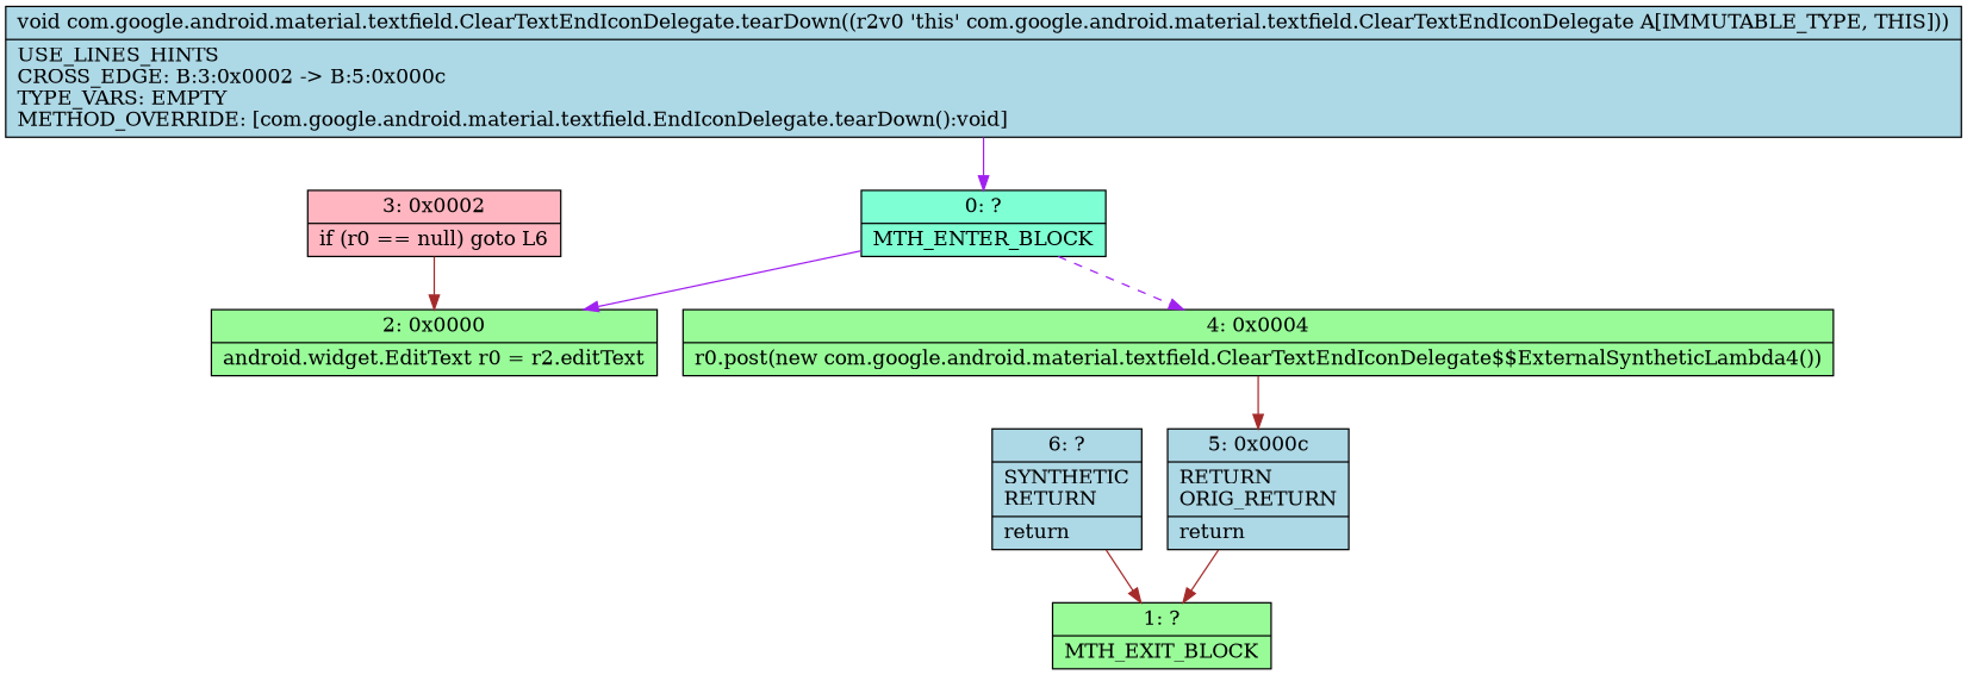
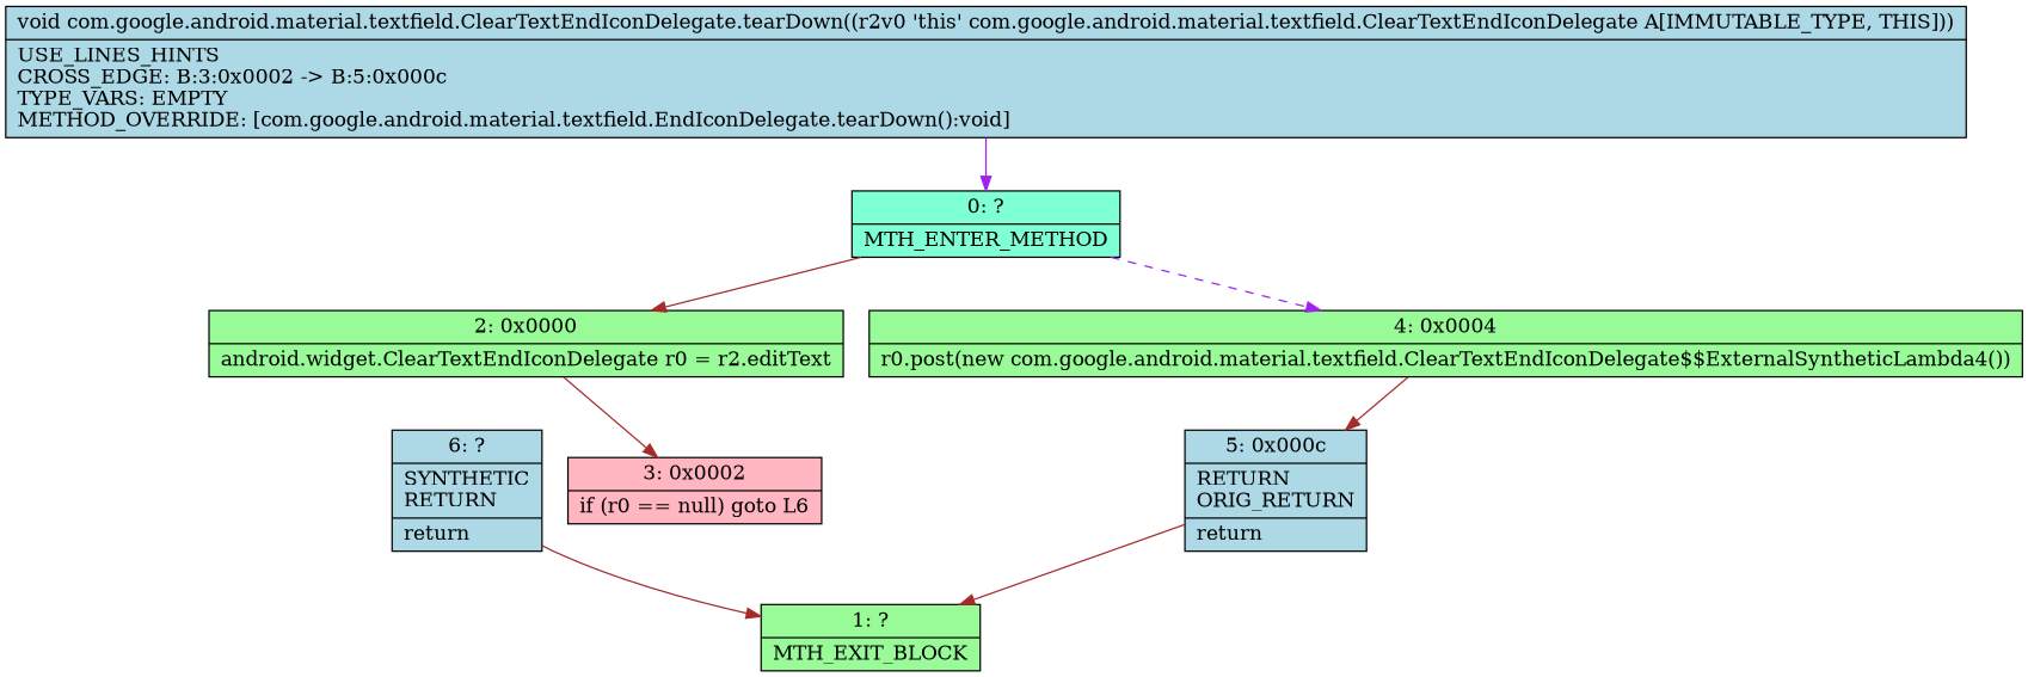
  digraph {
    node [fillcolor=palegreen shape=record style=filled]
    edge [color=brown]
-   n1 [fillcolor=aquamarine label="{0\:\ ?|MTH_ENTER_BLOCK\l}"]
-   n2 [label="{2\:\ 0x0000|android.widget.EditText r0 = r2.editText\l}"]
+   n1 [fillcolor=aquamarine label="{0\:\ ?|MTH_ENTER_METHOD\l}"]
+   n2 [label="{2\:\ 0x0000|android.widget.ClearTextEndIconDelegate r0 = r2.editText\l}"]
    n3 [label="{4\:\ 0x0004|r0.post(new com.google.android.material.textfield.ClearTextEndIconDelegate$$ExternalSyntheticLambda4())\l}"]
    n4 [fillcolor=lightpink label="{3\:\ 0x0002|if (r0 == null) goto L6\l}"]
    n5 [fillcolor=lightblue label="{5\:\ 0x000c|RETURN\lORIG_RETURN\l|return\l}"]
    n6 [fillcolor=lightblue label="{6\:\ ?|SYNTHETIC\lRETURN\l|return\l}"]
    n7 [label="{1\:\ ?|MTH_EXIT_BLOCK\l}"]
    n8 [fillcolor=lightblue label="{void com.google.android.material.textfield.ClearTextEndIconDelegate.tearDown((r2v0 'this' com.google.android.material.textfield.ClearTextEndIconDelegate A[IMMUTABLE_TYPE, THIS]))  | USE_LINES_HINTS\lCROSS_EDGE: B:3:0x0002 \-\> B:5:0x000c\lTYPE_VARS: EMPTY\lMETHOD_OVERRIDE: [com.google.android.material.textfield.EndIconDelegate.tearDown():void]\l}"]
-   n1 -> n2 [color=purple]
+   n1 -> n2
    n1 -> n3 [color=purple style=dashed]
-   n4 -> n2
+   n2 -> n4
    n3 -> n5
    n5 -> n7
    n6 -> n7
    n8 -> n1 [color=purple]
  }
